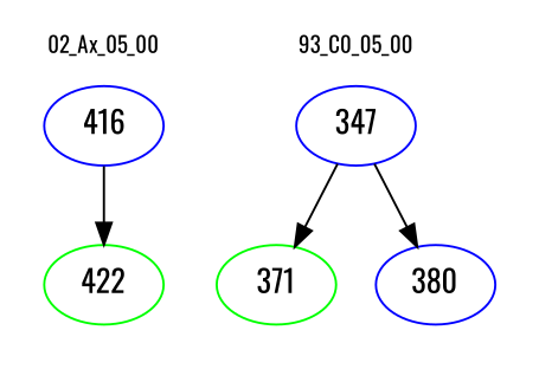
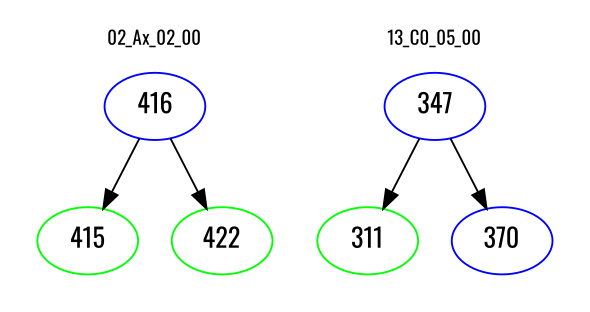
  digraph {
    fontname=Oswald
    node [color=blue fontname=Oswald]
    edge [color=black fontname=Oswald]
    n1 [label=416]
+   n2 [color=green label=415]
    n3 [color=green label=422]
    n4 [label=347]
-   n5 [color=green label=371]
-   n6 [label=380]
+   n5 [color=green label=311]
+   n6 [label=370]
    subgraph cluster_1 {
      color=white
      fontsize=10
-     label="02_Ax_05_00"
+     label="02_Ax_02_00"
      n1
+     n2
      n3
    }
    subgraph cluster_2 {
      color=white
      fontsize=10
-     label="93_C0_05_00"
+     label="13_C0_05_00"
      n4
      n5
      n6
    }
+   n1 -> n2
    n1 -> n3
    n4 -> n5
    n4 -> n6
  }
